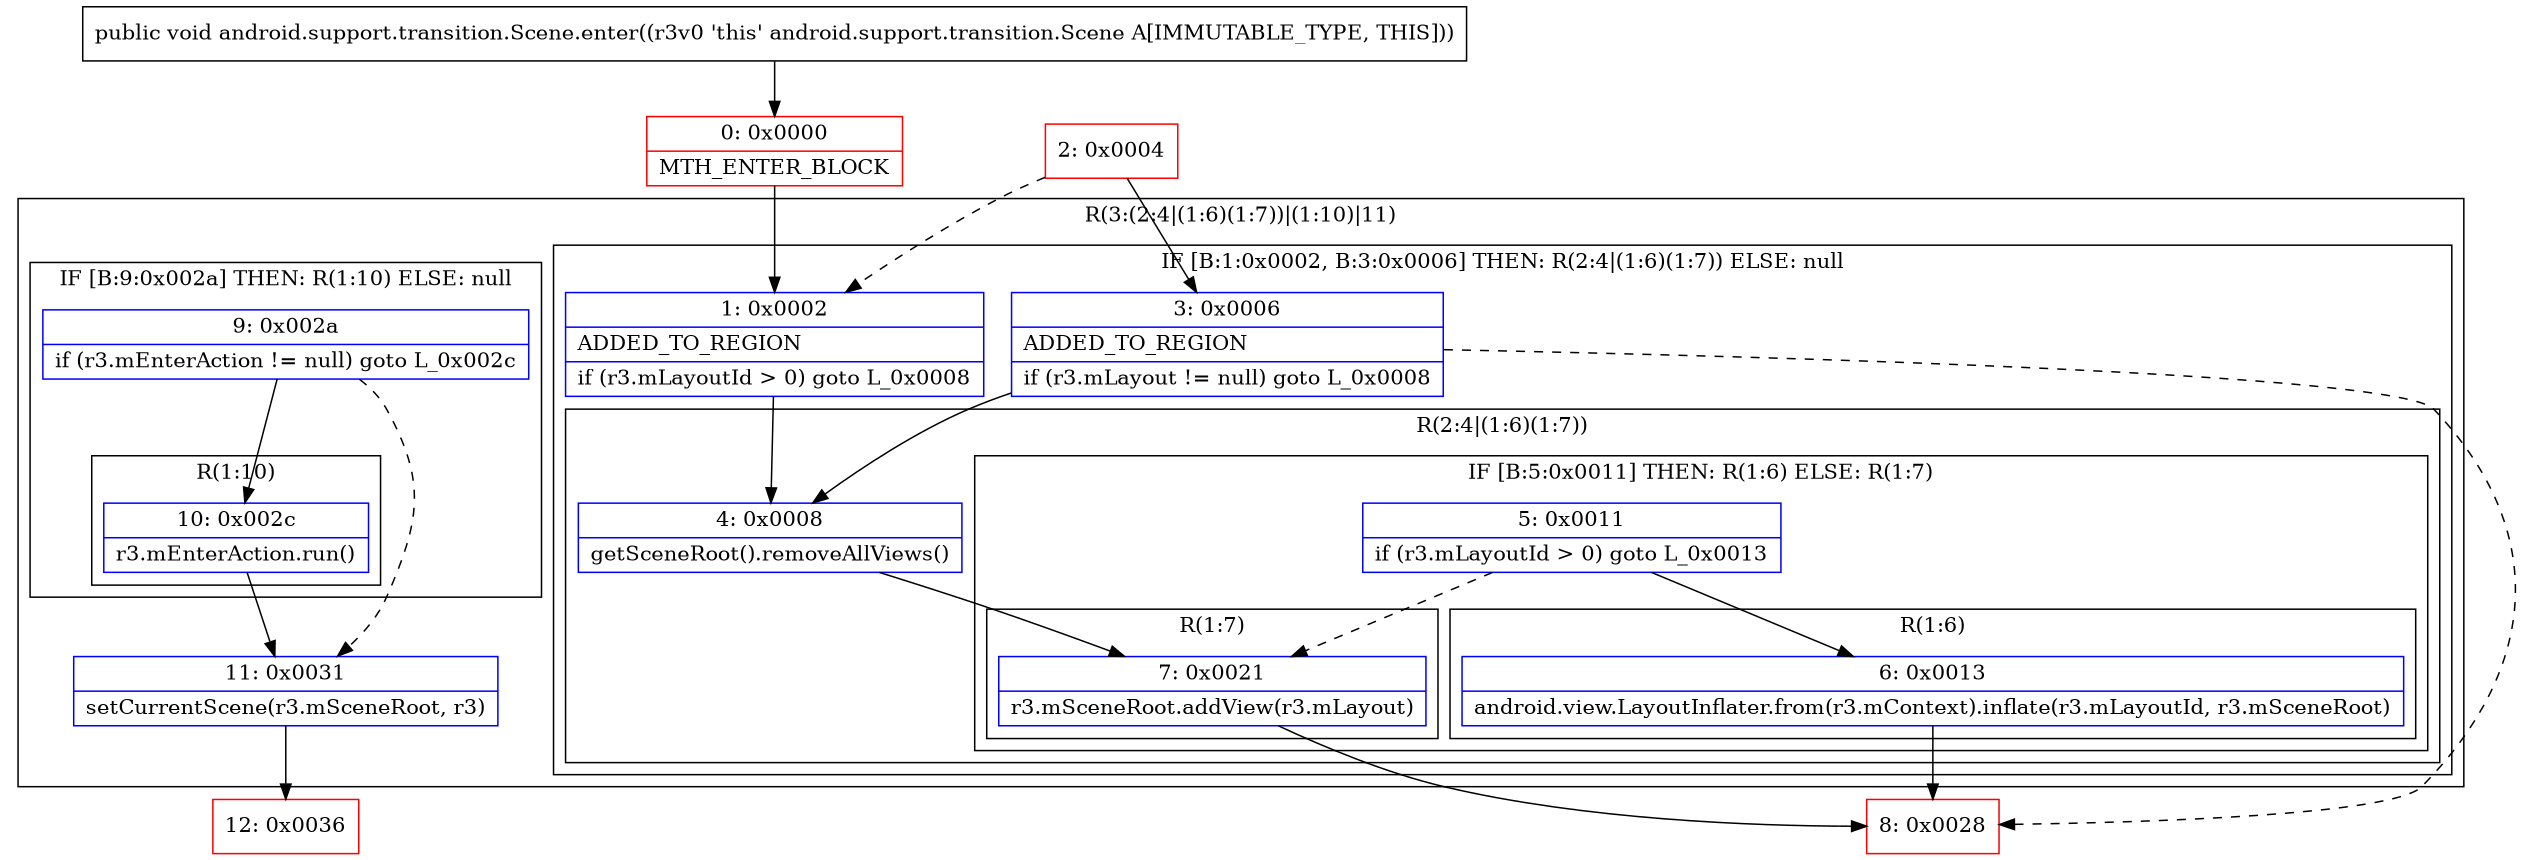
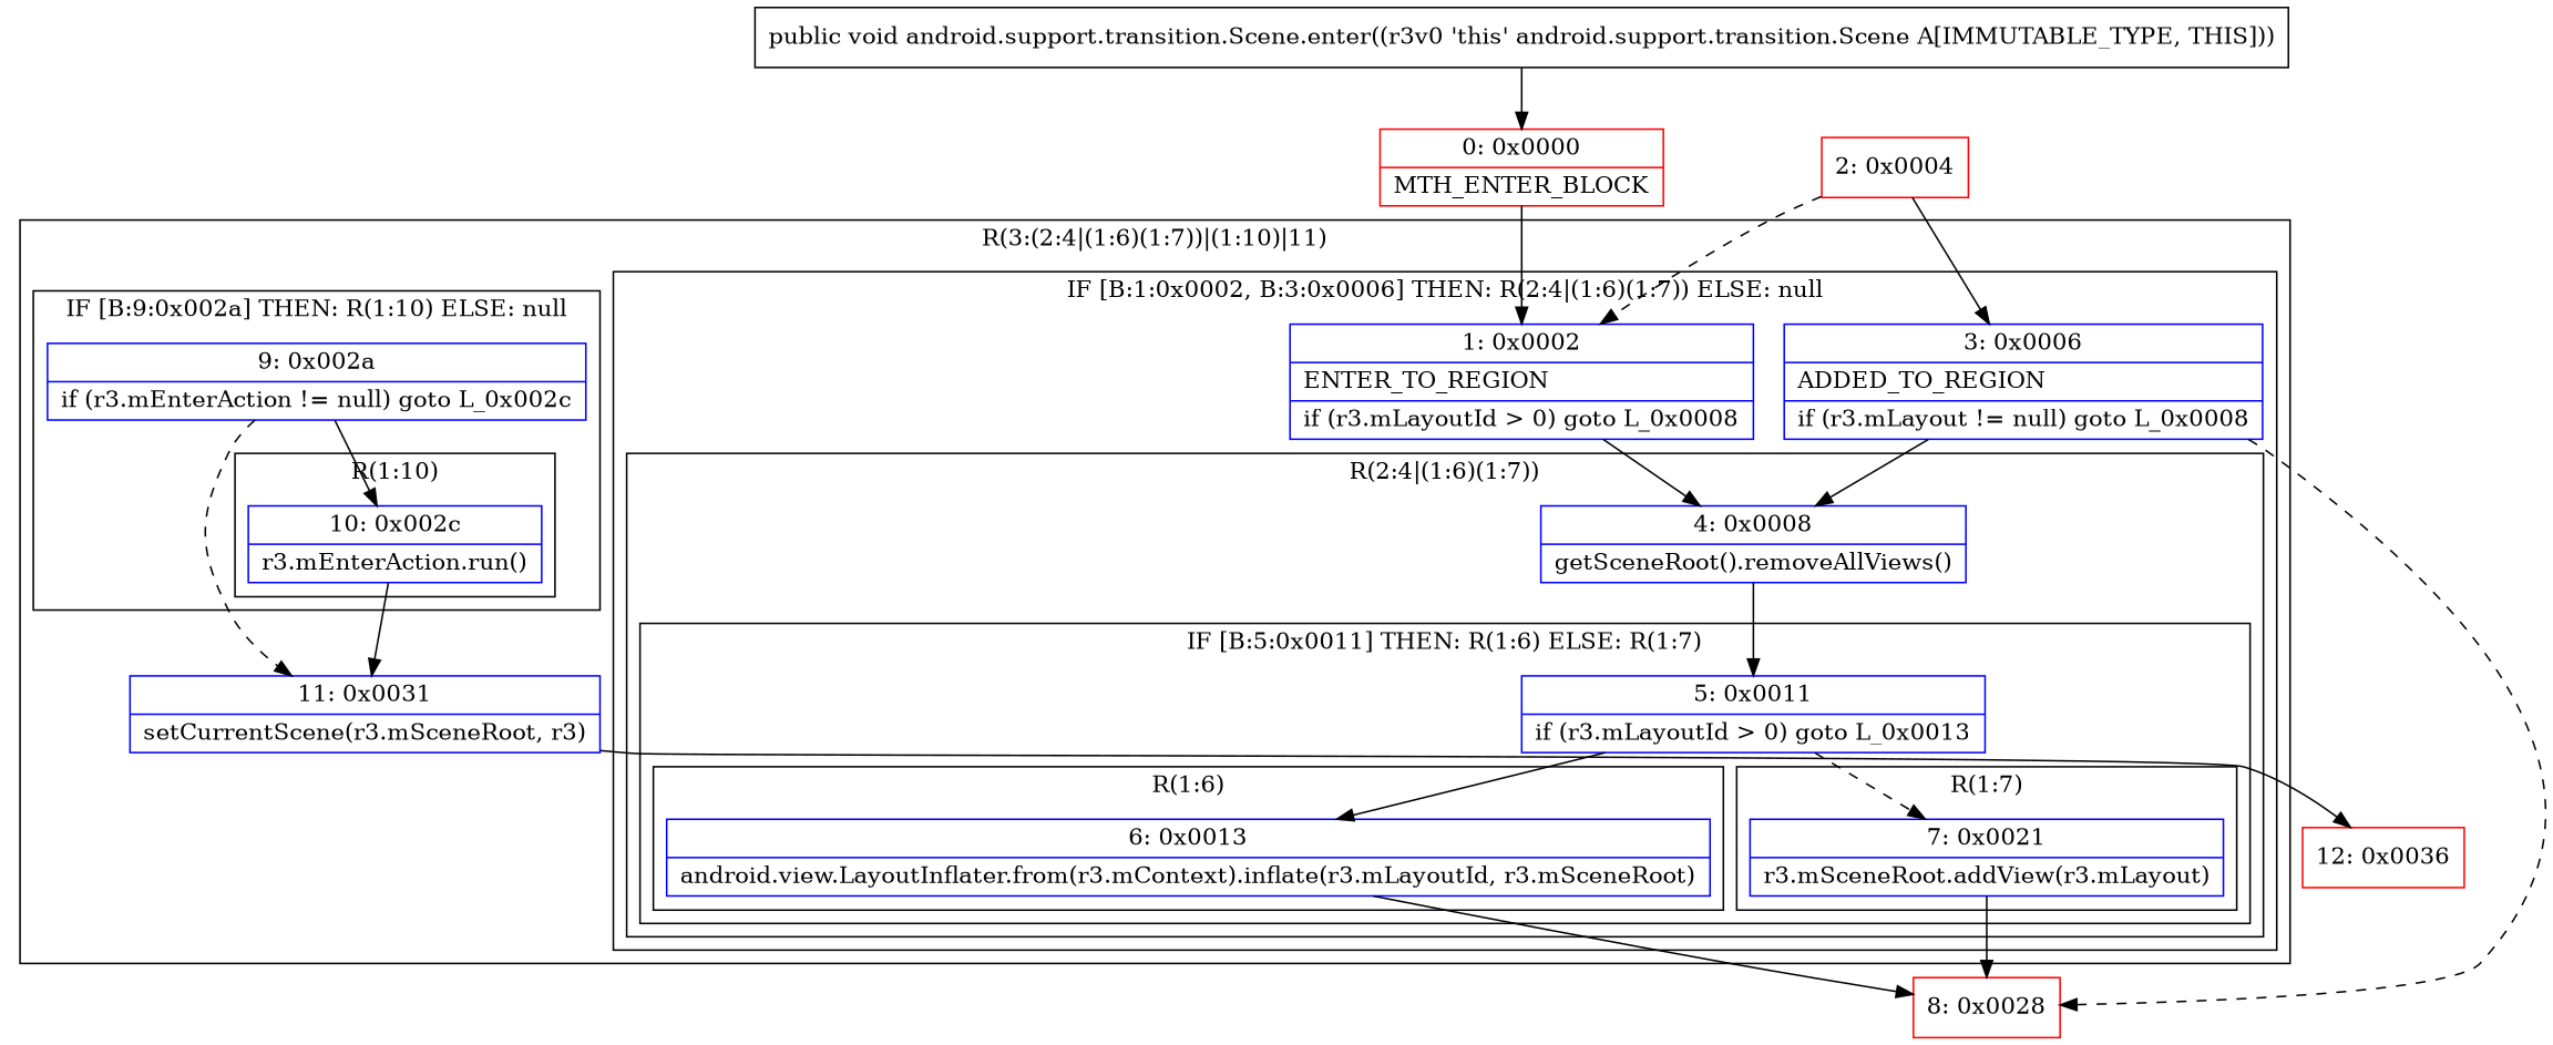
  digraph {
    node [color=blue shape=record]
    n1 [label="{6\:\ 0x0013|android.view.LayoutInflater.from(r3.mContext).inflate(r3.mLayoutId, r3.mSceneRoot)\l}"]
    n2 [label="{7\:\ 0x0021|r3.mSceneRoot.addView(r3.mLayout)\l}"]
    n3 [label="{5\:\ 0x0011|if (r3.mLayoutId \> 0) goto L_0x0013\l}"]
    n4 [label="{4\:\ 0x0008|getSceneRoot().removeAllViews()\l}"]
-   n5 [label="{1\:\ 0x0002|ADDED_TO_REGION\l|if (r3.mLayoutId \> 0) goto L_0x0008\l}"]
+   n5 [label="{1\:\ 0x0002|ENTER_TO_REGION\l|if (r3.mLayoutId \> 0) goto L_0x0008\l}"]
    n6 [label="{3\:\ 0x0006|ADDED_TO_REGION\l|if (r3.mLayout != null) goto L_0x0008\l}"]
    n7 [label="{10\:\ 0x002c|r3.mEnterAction.run()\l}"]
    n8 [label="{9\:\ 0x002a|if (r3.mEnterAction != null) goto L_0x002c\l}"]
    n9 [label="{11\:\ 0x0031|setCurrentScene(r3.mSceneRoot, r3)\l}"]
    n10 [color=red label="{8\:\ 0x0028}"]
    n11 [color=red label="{12\:\ 0x0036}"]
    n12 [color=red label="{2\:\ 0x0004}"]
    n13 [color=red label="{0\:\ 0x0000|MTH_ENTER_BLOCK\l}"]
    n14 [label="{public void android.support.transition.Scene.enter((r3v0 'this' android.support.transition.Scene A[IMMUTABLE_TYPE, THIS])) }" color=""]
    subgraph cluster_1 {
      label="R(3:(2:4|(1:6)(1:7))|(1:10)|11)"
      n9
      subgraph cluster_2 {
        label="IF [B:1:0x0002, B:3:0x0006] THEN: R(2:4|(1:6)(1:7)) ELSE: null"
        n5
        n6
        subgraph cluster_3 {
          label="R(2:4|(1:6)(1:7))"
          n4
          subgraph cluster_4 {
            label="IF [B:5:0x0011] THEN: R(1:6) ELSE: R(1:7)"
            n3
            subgraph cluster_5 {
              label="R(1:6)"
              n1
            }
            subgraph cluster_6 {
              label="R(1:7)"
              n2
            }
          }
        }
      }
      subgraph cluster_7 {
        label="IF [B:9:0x002a] THEN: R(1:10) ELSE: null"
        n8
        subgraph cluster_8 {
          label="R(1:10)"
          n7
        }
      }
    }
    n1 -> n10
    n2 -> n10
    n3 -> n1
    n3 -> n2 [style=dashed]
-   n4 -> n2
+   n4 -> n3
    n5 -> n4
    n6 -> n4
    n6 -> n10 [style=dashed]
    n7 -> n9
    n8 -> n7
    n8 -> n9 [style=dashed]
    n9 -> n11
    n12 -> n5 [style=dashed]
    n12 -> n6
    n13 -> n5
    n14 -> n13
  }
